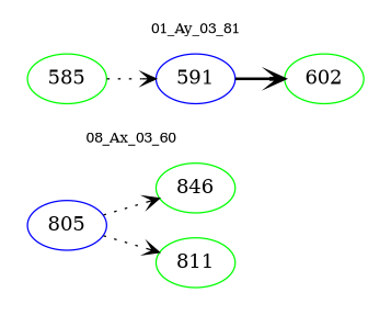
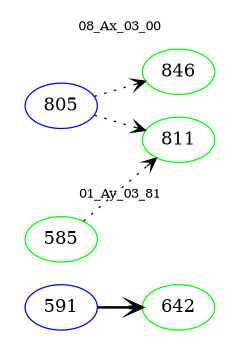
  digraph {
    rankdir=LR
    node [color=green]
    edge [arrowhead=vee color=black style=dotted]
    n1 [label=811]
    n2 [color=blue label=805]
    n3 [label=846]
    n4 [label=585]
    n5 [color=blue label=591]
-   n6 [label=602]
+   n6 [label=642]
    subgraph cluster_1 {
      color=white
      fontsize=10
-     label="08_Ax_03_60"
+     label="08_Ax_03_00"
      n1
      n2
      n3
    }
    subgraph cluster_2 {
      color=white
      fontsize=10
      label="01_Ay_03_81"
      n4
      n5
      n6
    }
    n2 -> n1
    n2 -> n3
-   n4 -> n5
+   n4 -> n1
    n5 -> n6 [style=bold]
  }
